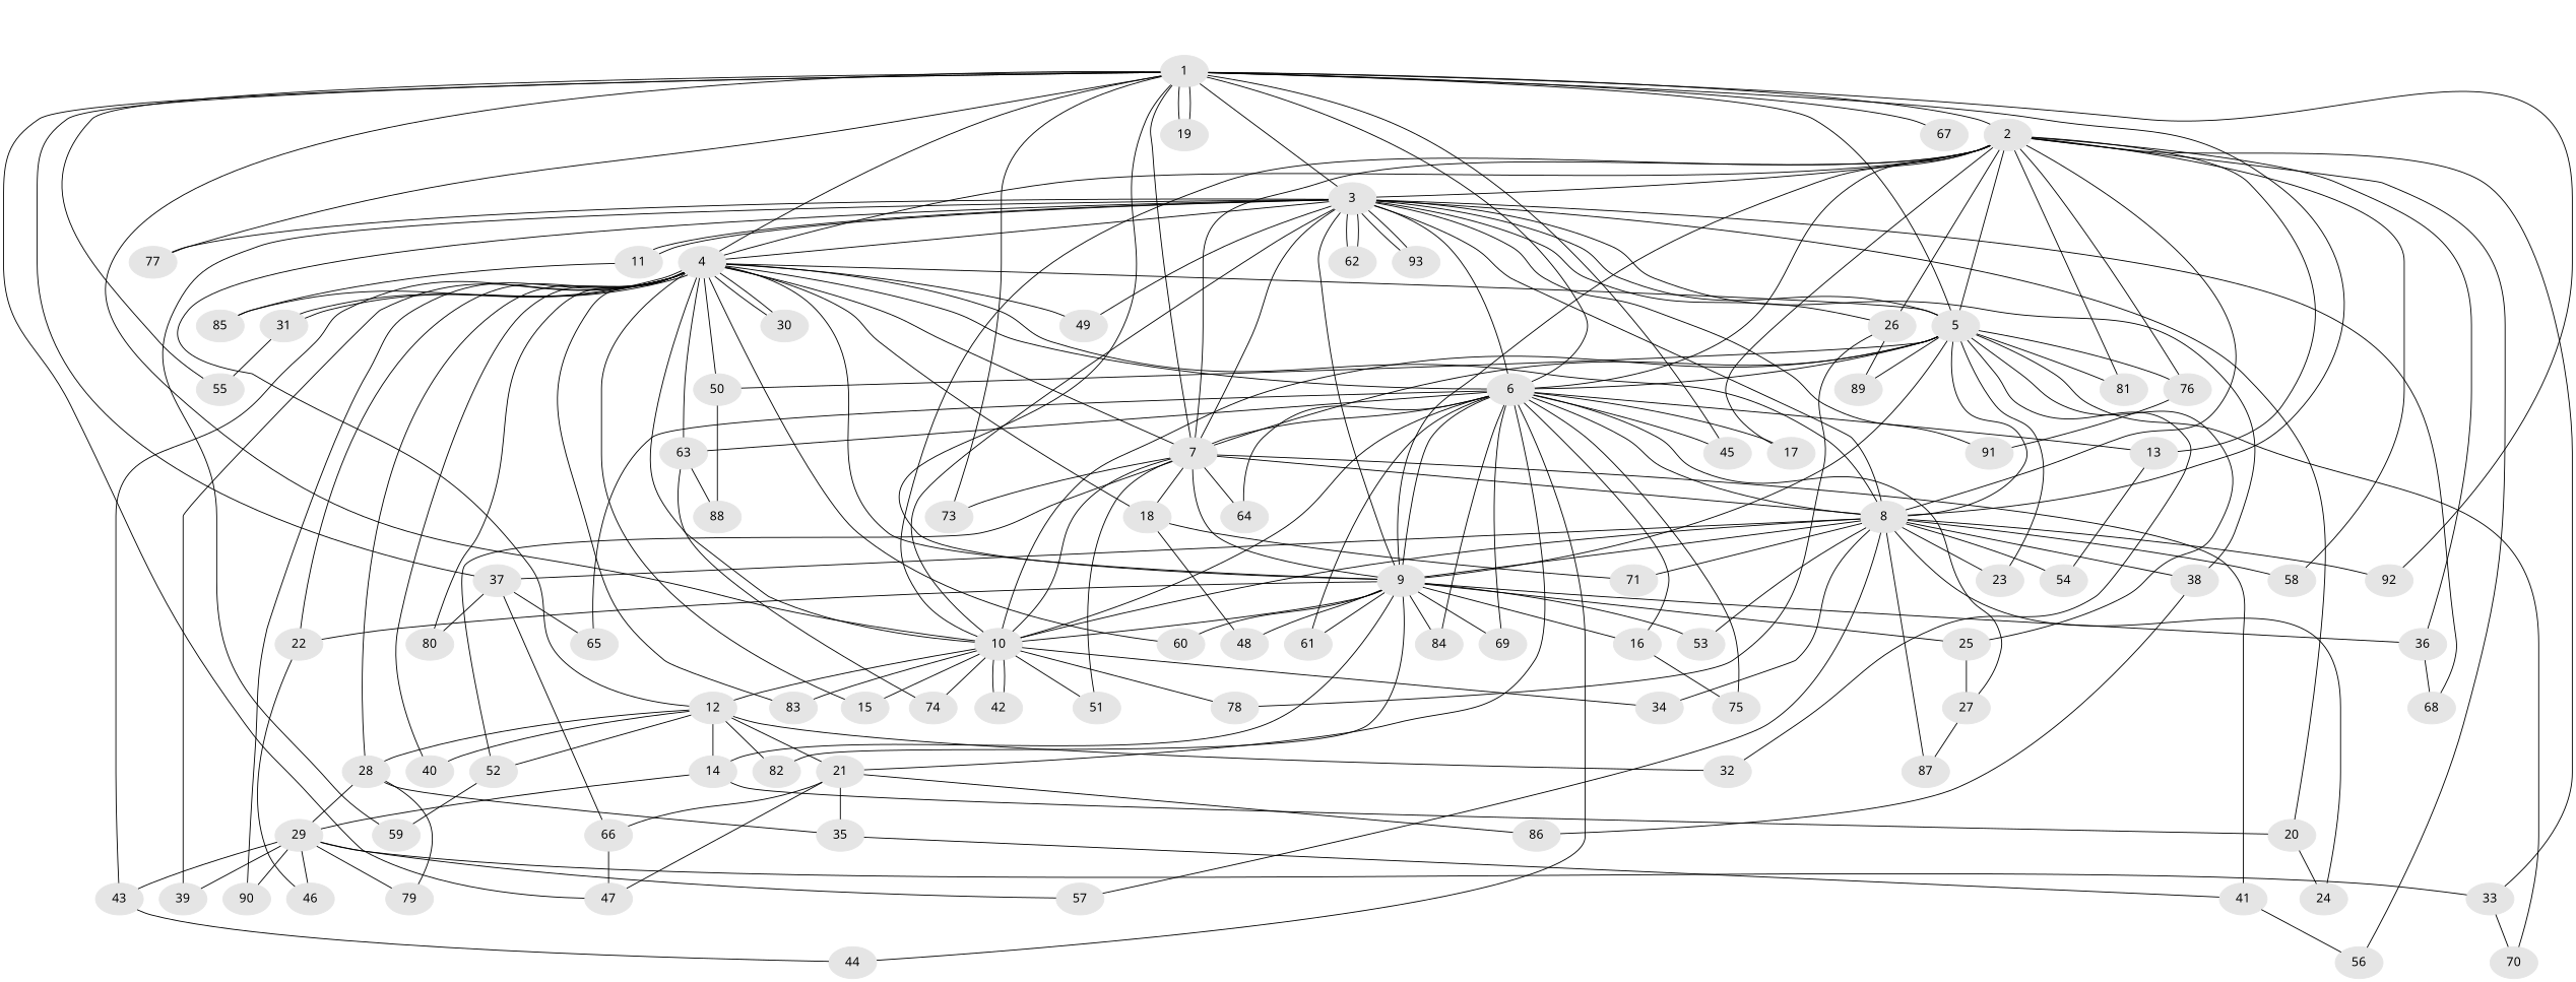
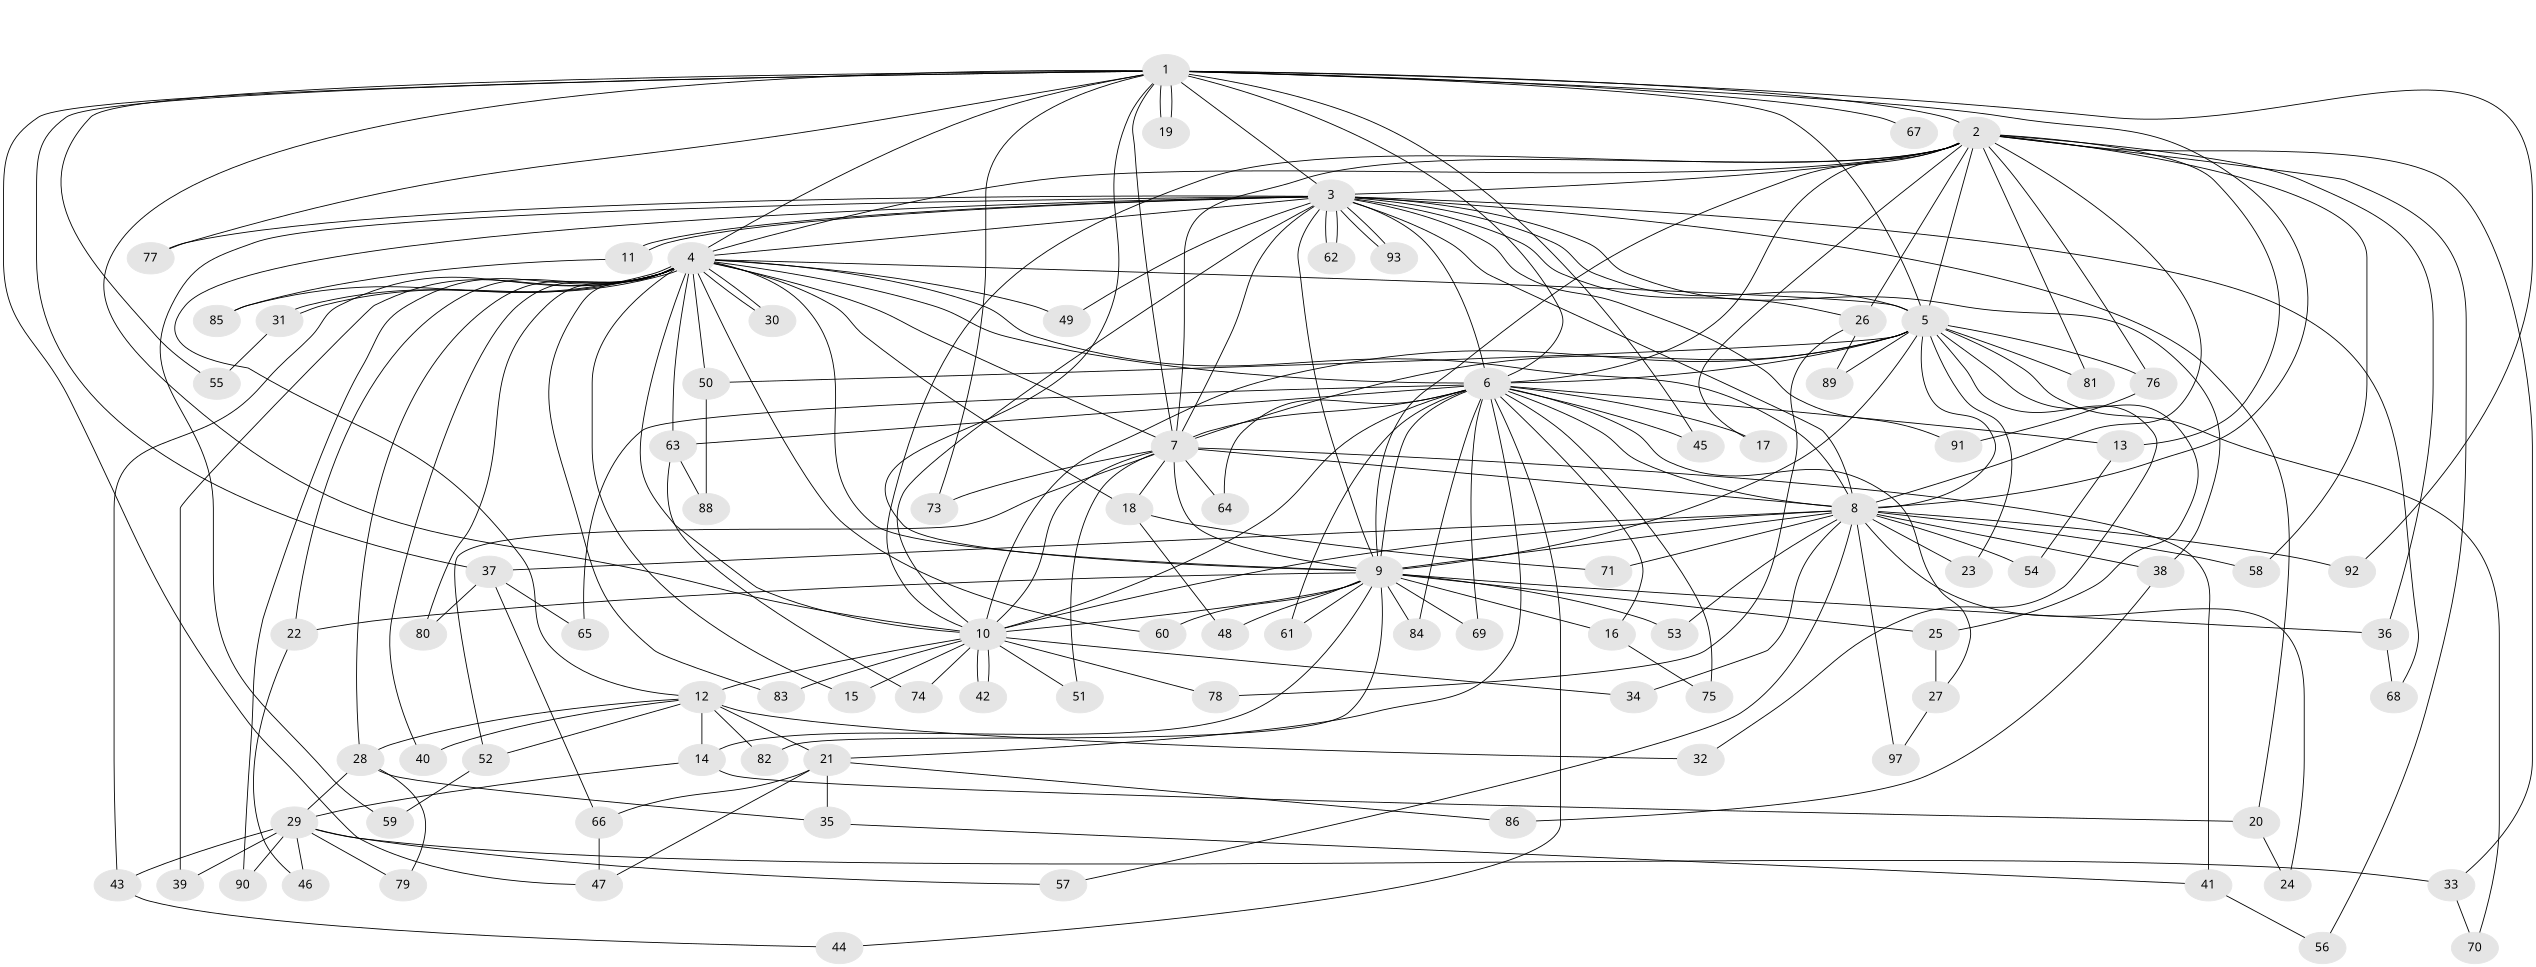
  graph {
    fontname="Noto Sans"
    node [color=gray90 fontname="Noto Sans" style=filled]
    edge [fontname="Noto Sans"]
    1
    2
    3
    4
    5
    6
    7
    8
    9
    10
    19
    37
    45
    47
    55
    67
    73
    77
    92
    13
    17
    26
    33
    36
    56
    58
    76
    81
    11
    12
    20
    38
    49
    59
    62
    68
    91
    93
    15
    18
    22
    28
    30
    31
    39
    40
    43
    50
    60
    63
    80
    83
    85
    90
    23
    25
    32
    70
    89
    16
    21
    27
    44
    61
    64
    65
    69
    75
    84
    41
    51
    52
    24
    34
    53
    54
    57
    71
-   87
+   87 [label=97]
    14
    48
    82
    42
    74
    78
    66
    86
    46
    29
    35
    79
    88
    1 -- 2
    1 -- 3
    1 -- 4
    1 -- 5
    1 -- 6
    1 -- 7
    1 -- 8
    1 -- 9
    1 -- 10
    1 -- 19
    1 -- 19
    1 -- 37
    1 -- 45
    1 -- 47
    1 -- 55
    1 -- 67
    1 -- 73
    1 -- 77
    1 -- 92
    2 -- 3
    2 -- 4
    2 -- 5
    2 -- 6
    2 -- 7
    2 -- 8
    2 -- 9
    2 -- 10
    2 -- 13
    2 -- 17
    2 -- 26
    2 -- 33
    2 -- 36
    2 -- 56
    2 -- 58
    2 -- 76
    2 -- 81
    3 -- 4
    3 -- 5
    3 -- 6
    3 -- 7
    3 -- 8
    3 -- 9
    3 -- 10
    3 -- 77
    3 -- 26
    3 -- 11
    3 -- 11
    3 -- 12
    3 -- 20
    3 -- 38
    3 -- 49
    3 -- 59
    3 -- 62
    3 -- 62
    3 -- 68
    3 -- 91
    3 -- 93
    3 -- 93
    4 -- 5
    4 -- 6
    4 -- 7
    4 -- 8
    4 -- 9
    4 -- 10
    4 -- 49
    4 -- 15
    4 -- 18
    4 -- 22
    4 -- 28
    4 -- 30
    4 -- 30
    4 -- 31
    4 -- 31
    4 -- 39
    4 -- 40
    4 -- 43
    4 -- 50
    4 -- 60
    4 -- 63
    4 -- 80
    4 -- 83
    4 -- 85
    4 -- 90
    5 -- 6
    5 -- 7
    5 -- 8
    5 -- 9
    5 -- 10
    5 -- 76
    5 -- 81
    5 -- 50
    5 -- 23
    5 -- 25
    5 -- 32
    5 -- 70
    5 -- 89
    6 -- 7
    6 -- 8
    6 -- 9
    6 -- 10
    6 -- 45
    6 -- 13
    6 -- 17
    6 -- 63
    6 -- 16
    6 -- 21
    6 -- 27
    6 -- 44
    6 -- 61
    6 -- 64
    6 -- 65
    6 -- 69
    6 -- 75
    6 -- 84
    7 -- 8
    7 -- 9
    7 -- 10
    7 -- 73
    7 -- 18
    7 -- 64
    7 -- 41
    7 -- 51
    7 -- 52
    8 -- 9
    8 -- 10
    8 -- 37
    8 -- 92
    8 -- 58
    8 -- 38
    8 -- 23
    8 -- 24
    8 -- 34
    8 -- 53
    8 -- 54
    8 -- 57
    8 -- 71
    8 -- 87
    9 -- 10
    9 -- 36
    9 -- 22
    9 -- 60
    9 -- 25
    9 -- 16
    9 -- 61
    9 -- 69
    9 -- 84
    9 -- 53
    9 -- 14
    9 -- 48
    9 -- 82
    10 -- 12
    10 -- 15
    10 -- 83
    10 -- 51
    10 -- 34
    10 -- 42
    10 -- 42
    10 -- 74
    10 -- 78
    37 -- 80
    37 -- 65
    37 -- 66
    13 -- 54
    26 -- 89
    26 -- 78
    33 -- 70
    36 -- 68
    76 -- 91
    11 -- 85
    12 -- 28
    12 -- 40
    12 -- 32
    12 -- 21
    12 -- 52
    12 -- 14
    12 -- 82
    20 -- 24
    38 -- 86
    18 -- 71
    18 -- 48
    22 -- 46
    28 -- 29
    28 -- 35
    28 -- 79
    31 -- 55
    43 -- 44
    50 -- 88
    63 -- 74
    63 -- 88
    25 -- 27
    16 -- 75
    21 -- 47
    21 -- 66
    21 -- 86
    21 -- 35
    27 -- 87
    41 -- 56
    52 -- 59
    14 -- 20
    14 -- 29
    66 -- 47
    29 -- 33
    29 -- 39
    29 -- 43
    29 -- 90
    29 -- 57
    29 -- 46
    29 -- 79
    35 -- 41
  }
